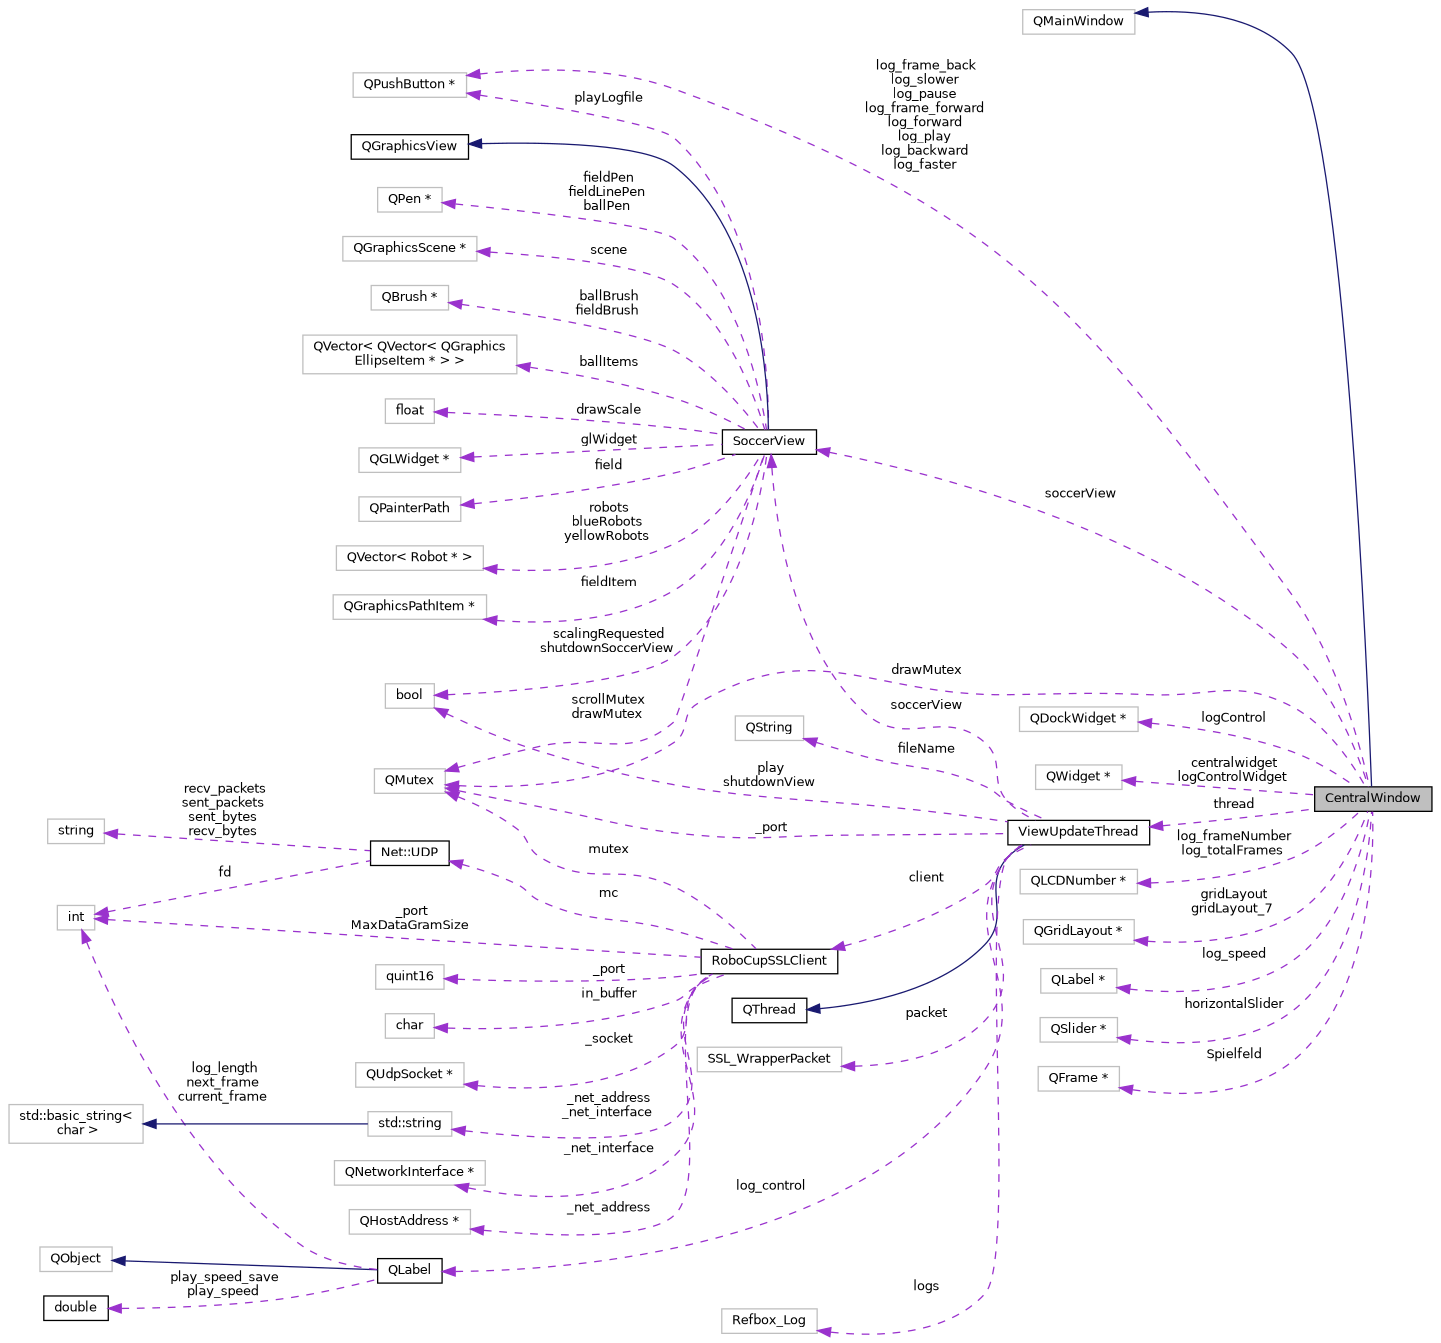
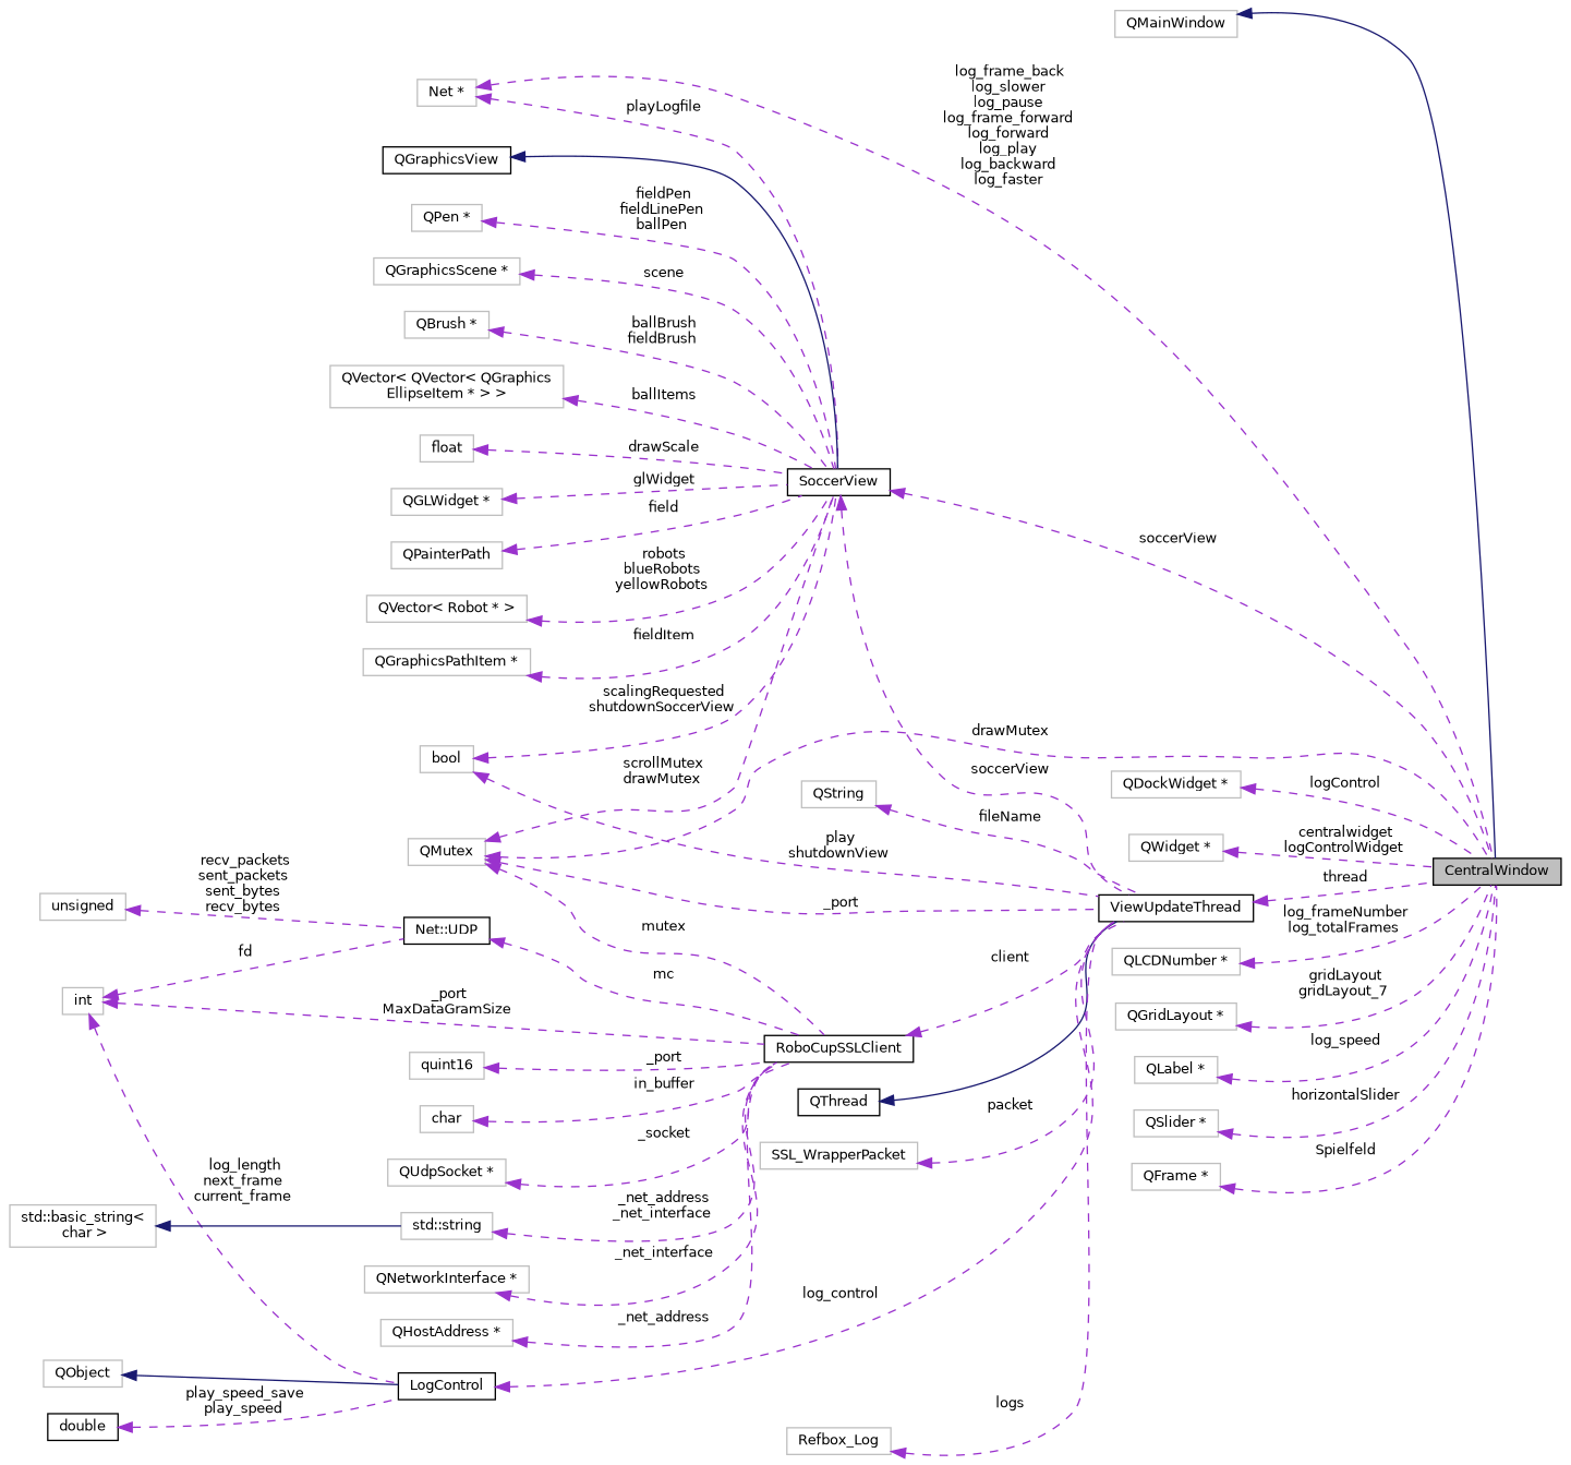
  digraph {
    rankdir=LR
    node [color=grey75 fillcolor=white fontname=Helvetica fontsize=10 shape=record style=filled]
    edge [color=darkorchid3 dir=back fontname=Helvetica fontsize=10 labelfontname=Helvetica labelfontsize=10 style=dashed]
    n1 [color=black fillcolor=grey75 fontcolor=black height=0.2 label=CentralWindow width=0.4]
    n2 [height=0.2 label=QMainWindow width=0.4]
-   n3 [height=0.2 label="QPushButton *" width=0.4]
+   n3 [height=0.2 label="Net *" width=0.4]
    n4 [color=black height=0.2 label=SoccerView width=0.4]
    n5 [color=black height=0.2 label=ViewUpdateThread width=0.4]
    n6 [height=0.2 label="QDockWidget *" width=0.4]
    n7 [height=0.2 label="QWidget *" width=0.4]
    n8 [color=black height=0.2 label=QGraphicsView width=0.4]
    n9 [height=0.2 label="QPen *" width=0.4]
    n10 [height=0.2 label="QGraphicsScene *" width=0.4]
    n11 [height=0.2 label="QBrush *" width=0.4]
    n12 [height=0.2 label="QVector\< QVector\< QGraphics\lEllipseItem * \> \>" width=0.4]
    n13 [height=0.2 label=float width=0.4]
    n14 [height=0.2 label="QGLWidget *" width=0.4]
    n15 [height=0.2 label=QPainterPath width=0.4]
    n16 [height=0.2 label=bool width=0.4]
    n17 [height=0.2 label=QMutex width=0.4]
    n18 [color=black height=0.2 label=RoboCupSSLClient width=0.4]
    n19 [height=0.2 label="QVector\< Robot * \>" width=0.4]
    n20 [height=0.2 label="QGraphicsPathItem *" width=0.4]
    n21 [height=0.2 label="QLCDNumber *" width=0.4]
    n22 [height=0.2 label="QGridLayout *" width=0.4]
    n23 [height=0.2 label="QLabel *" width=0.4]
    n24 [height=0.2 label="QSlider *" width=0.4]
    n25 [color=black height=0.2 label=QThread width=0.4]
    n26 [height=0.2 label=SSL_WrapperPacket width=0.4]
    n27 [height=0.2 label=QString width=0.4]
-   n28 [color=black height=0.2 label=QLabel width=0.4]
+   n28 [color=black height=0.2 label=LogControl width=0.4]
    n29 [height=0.2 label=QObject width=0.4]
    n30 [color=black height=0.2 label=double width=0.4]
    n31 [height=0.2 label=int width=0.4]
    n32 [color=black height=0.2 label="Net::UDP" width=0.4]
    n33 [height=0.2 label=Refbox_Log width=0.4]
    n34 [height=0.2 label=quint16 width=0.4]
-   n35 [height=0.2 label=string width=0.4]
+   n35 [height=0.2 label=unsigned width=0.4]
    n36 [height=0.2 label=char width=0.4]
    n37 [height=0.2 label="QUdpSocket *" width=0.4]
    n38 [height=0.2 label="std::string" width=0.4]
    n39 [height=0.2 label="std::basic_string\<\l char \>" width=0.4]
    n40 [height=0.2 label="QNetworkInterface *" width=0.4]
    n41 [height=0.2 label="QHostAddress *" width=0.4]
    n42 [height=0.2 label="QFrame *" width=0.4]
    n2 -> n1 [color=midnightblue style=solid]
    n3 -> n1 [label=" log_frame_back\nlog_slower\nlog_pause\nlog_frame_forward\nlog_forward\nlog_play\nlog_backward\nlog_faster"]
    n3 -> n4 [label=" playLogfile"]
    n4 -> n1 [label=" soccerView"]
    n4 -> n5 [label=" soccerView"]
    n5 -> n1 [label=" thread"]
    n6 -> n1 [label=" logControl"]
    n7 -> n1 [label=" centralwidget\nlogControlWidget"]
    n8 -> n4 [color=midnightblue style=solid]
    n9 -> n4 [label=" fieldPen\nfieldLinePen\nballPen"]
    n10 -> n4 [label=" scene"]
    n11 -> n4 [label=" ballBrush\nfieldBrush"]
    n12 -> n4 [label=" ballItems"]
    n13 -> n4 [label=" drawScale"]
    n14 -> n4 [label=" glWidget"]
    n15 -> n4 [label=" field"]
    n16 -> n4 [label=" scalingRequested\nshutdownSoccerView"]
    n16 -> n5 [label=" play\nshutdownView"]
    n17 -> n1 [label=" drawMutex"]
    n17 -> n4 [label=" scrollMutex\ndrawMutex"]
    n17 -> n5 [label=" _port"]
    n17 -> n18 [label=" mutex"]
    n18 -> n5 [label=" client"]
    n19 -> n4 [label=" robots\nblueRobots\nyellowRobots"]
    n20 -> n4 [label=" fieldItem"]
    n21 -> n1 [label=" log_frameNumber\nlog_totalFrames"]
    n22 -> n1 [label=" gridLayout\ngridLayout_7"]
    n23 -> n1 [label=" log_speed"]
    n24 -> n1 [label=" horizontalSlider"]
    n25 -> n5 [color=midnightblue style=solid]
    n26 -> n5 [label=" packet"]
    n27 -> n5 [label=" fileName"]
    n28 -> n5 [label=" log_control"]
    n29 -> n28 [color=midnightblue style=solid]
    n30 -> n28 [label=" play_speed_save\nplay_speed"]
    n31 -> n18 [label=" _port\nMaxDataGramSize"]
    n31 -> n28 [label=" log_length\nnext_frame\ncurrent_frame"]
    n31 -> n32 [label=" fd"]
    n32 -> n18 [label=" mc"]
    n33 -> n5 [label=" logs"]
    n34 -> n18 [label=" _port"]
    n35 -> n32 [label=" recv_packets\nsent_packets\nsent_bytes\nrecv_bytes"]
    n36 -> n18 [label=" in_buffer"]
    n37 -> n18 [label=" _socket"]
    n38 -> n18 [label=" _net_address\n_net_interface"]
    n39 -> n38 [color=midnightblue style=solid]
    n40 -> n18 [label=" _net_interface"]
    n41 -> n18 [label=" _net_address"]
    n42 -> n1 [label=" Spielfeld"]
  }
